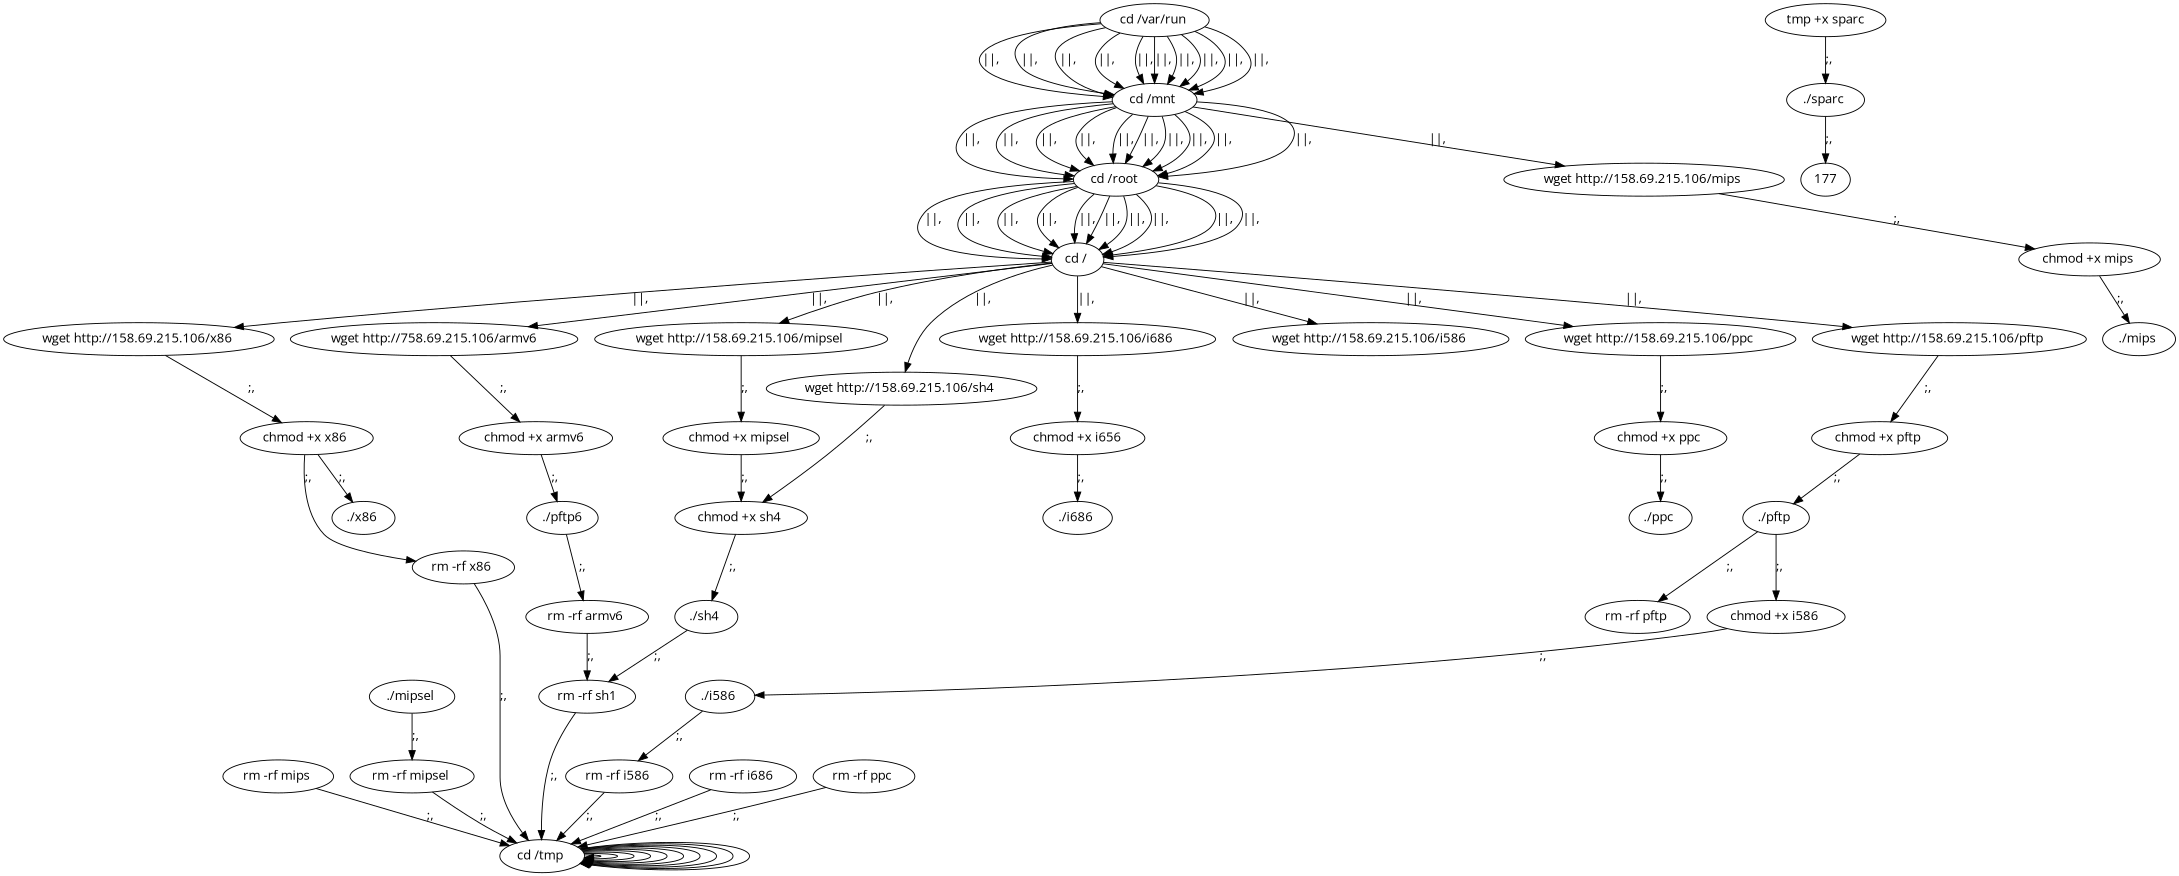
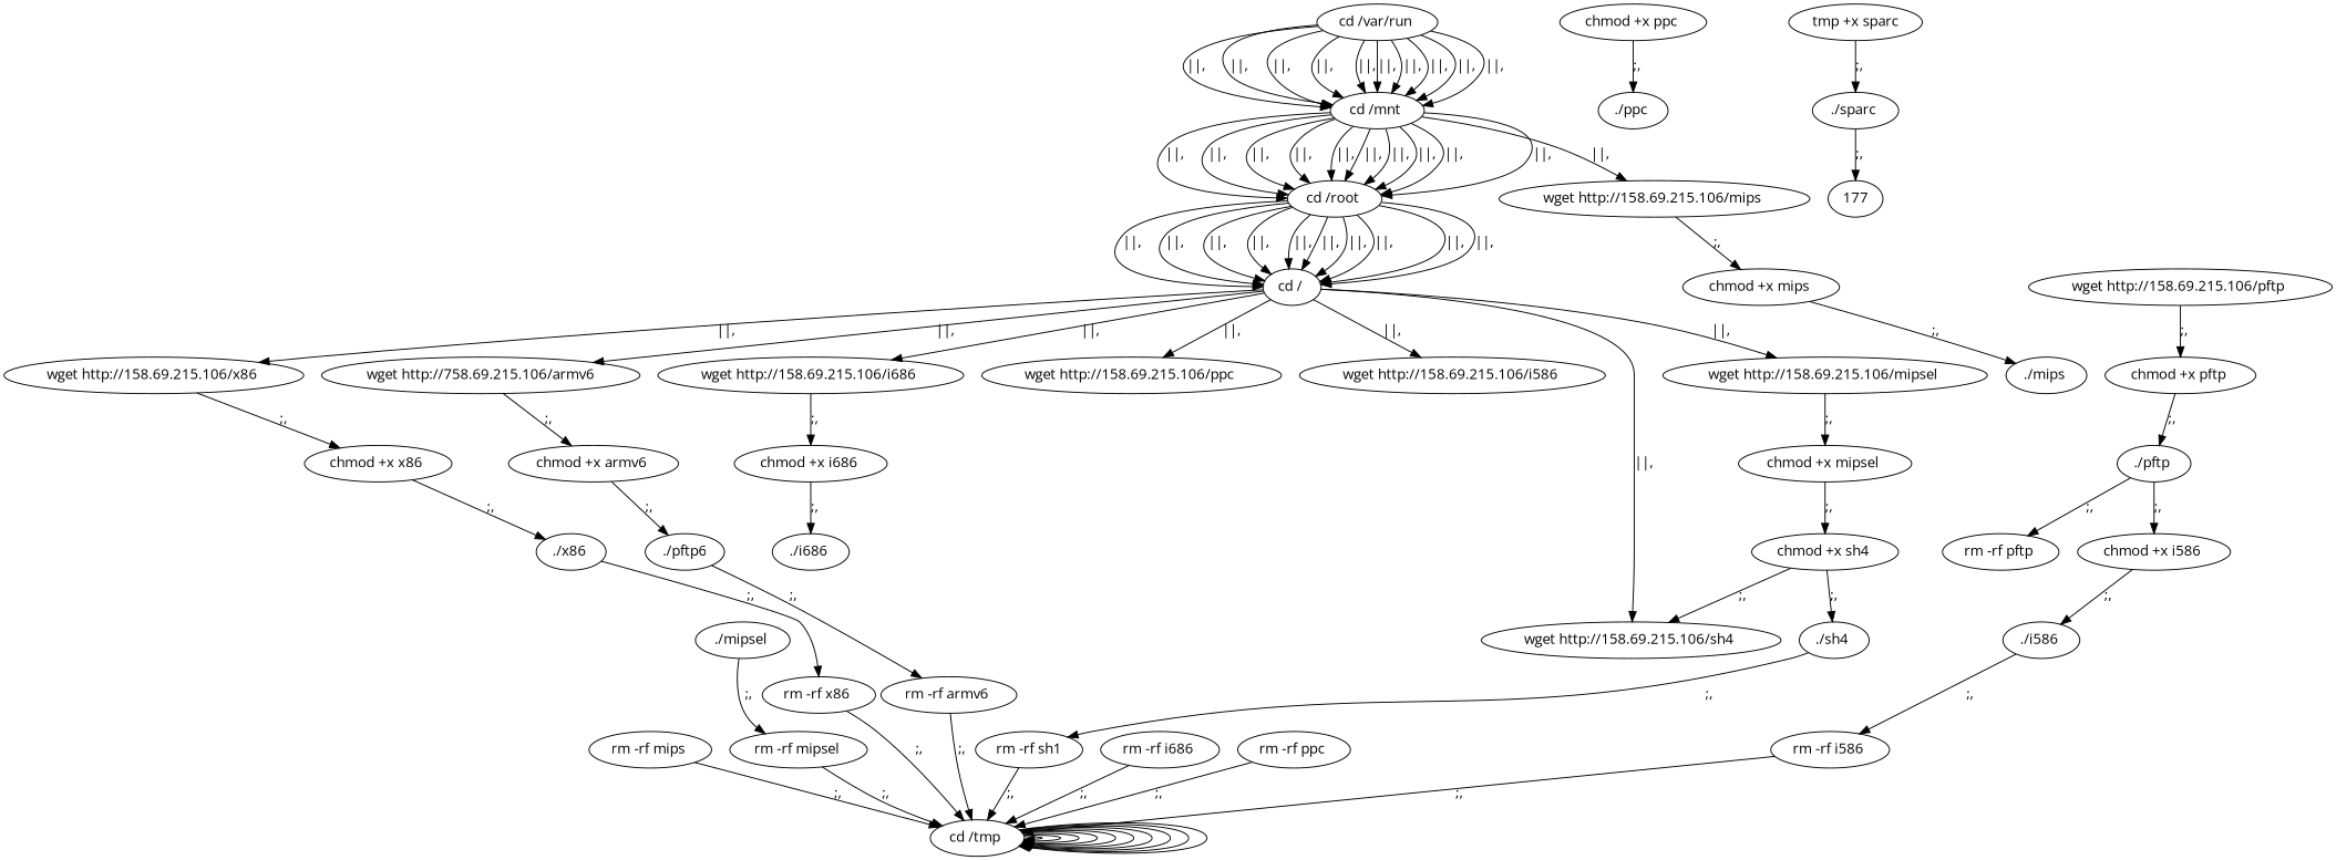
  digraph {
    fontname="Open Sans"
    node [fontname="Open Sans"]
    edge [fontname="Open Sans"]
    n1 [label="cd /tmp "]
    n2 [label="cd /var/run "]
    n3 [label="cd /mnt "]
    n4 [label="cd /root "]
    n5 [label="wget http://158.69.215.106/mips "]
    n6 [label="cd / "]
    n7 [label="wget http://158.69.215.106/mipsel "]
    n8 [label="wget http://158.69.215.106/sh4 "]
    n9 [label="wget http://158.69.215.106/x86 "]
    n10 [label="wget http://758.69.215.106/armv6"]
    n11 [label="wget http://158.69.215.106/i686 "]
    n12 [label="wget http://158.69.215.106/ppc "]
    n13 [label="wget http://158.69.215.106/i586 "]
    n14 [label="wget http://158.69.215.106/pftp "]
    n15 [label="chmod +x mips "]
    n16 [label="chmod +x mipsel "]
    n17 [label="chmod +x sh4 "]
    n18 [label="chmod +x x86 "]
    n19 [label="chmod +x armv6 "]
-   n20 [label="chmod +x i656"]
+   n20 [label="chmod +x i686 "]
    n21 [label="chmod +x ppc "]
    n22 [label="chmod +x pftp "]
    n23 [label="./mips "]
    n24 [label="rm -rf mips "]
    n25 [label="./mipsel "]
    n26 [label="rm -rf mipsel "]
    n27 [label="./sh4 "]
    n28 [label="rm -rf sh1"]
    n29 [label="./x86 "]
    n30 [label="rm -rf x86 "]
    n31 [label="./pftp6"]
    n32 [label="rm -rf armv6 "]
    n33 [label="./i686 "]
    n34 [label="rm -rf i686 "]
    n35 [label="./ppc "]
    n36 [label="rm -rf ppc "]
    n37 [label="chmod +x i586 "]
    n38 [label="./i586 "]
    n39 [label="rm -rf i586 "]
    n40 [label="./pftp "]
    n41 [label="rm -rf pftp "]
    n42 [label="tmp +x sparc"]
    n43 [label="./sparc "]
    177
    n1 -> n1
    n1 -> n1
    n1 -> n1
    n1 -> n1
    n1 -> n1
    n1 -> n1
    n1 -> n1
    n1 -> n1
    n1 -> n1
    n1 -> n1
    n2 -> n3 [label="||,"]
    n2 -> n3 [label="||,"]
    n2 -> n3 [label="||,"]
    n2 -> n3 [label="||,"]
    n2 -> n3 [label="||,"]
    n2 -> n3 [label="||,"]
    n2 -> n3 [label="||,"]
    n2 -> n3 [label="||,"]
    n2 -> n3 [label="||,"]
    n2 -> n3 [label="||,"]
    n3 -> n4 [label="||,"]
    n3 -> n4 [label="||,"]
    n3 -> n4 [label="||,"]
    n3 -> n4 [label="||,"]
    n3 -> n4 [label="||,"]
    n3 -> n4 [label="||,"]
    n3 -> n4 [label="||,"]
    n3 -> n4 [label="||,"]
    n3 -> n4 [label="||,"]
    n3 -> n4 [label="||,"]
    n3 -> n5 [label="||,"]
    n4 -> n6 [label="||,"]
    n4 -> n6 [label="||,"]
    n4 -> n6 [label="||,"]
    n4 -> n6 [label="||,"]
    n4 -> n6 [label="||,"]
    n4 -> n6 [label="||,"]
    n4 -> n6 [label="||,"]
    n4 -> n6 [label="||,"]
    n4 -> n6 [label="||,"]
    n4 -> n6 [label="||,"]
    n5 -> n15 [label=";,"]
    n6 -> n7 [label="||,"]
    n6 -> n8 [label="||,"]
    n6 -> n9 [label="||,"]
    n6 -> n10 [label="||,"]
    n6 -> n11 [label="||,"]
    n6 -> n12 [label="||,"]
    n6 -> n13 [label="||,"]
-   n6 -> n14 [label="||,"]
    n7 -> n16 [label=";,"]
-   n8 -> n17 [label=";,"]
+   n17 -> n8 [label=";,"]
    n9 -> n18 [label=";,"]
    n10 -> n19 [label=";,"]
    n11 -> n20 [label=";,"]
-   n12 -> n21 [label=";,"]
    n14 -> n22 [label=";,"]
    n15 -> n23 [label=";,"]
    n16 -> n17 [label=";,"]
    n17 -> n27 [label=";,"]
    n18 -> n29 [label=";,"]
    n19 -> n31 [label=";,"]
    n20 -> n33 [label=";,"]
    n21 -> n35 [label=";,"]
    n22 -> n40 [label=";,"]
    n24 -> n1 [label=";,"]
    n25 -> n26 [label=";,"]
    n26 -> n1 [label=";,"]
    n27 -> n28 [label=";,"]
    n28 -> n1 [label=";,"]
-   n18 -> n30 [label=";,"]
+   n29 -> n30 [label=";,"]
    n30 -> n1 [label=";,"]
    n31 -> n32 [label=";,"]
-   n32 -> n28 [label=";,"]
+   n32 -> n1 [label=";,"]
    n34 -> n1 [label=";,"]
    n36 -> n1 [label=";,"]
    n37 -> n38 [label=";,"]
    n38 -> n39 [label=";,"]
    n39 -> n1 [label=";,"]
    n40 -> n37 [label=";,"]
    n40 -> n41 [label=";,"]
    n42 -> n43 [label=";,"]
    n43 -> 177 [label=";,"]
  }
